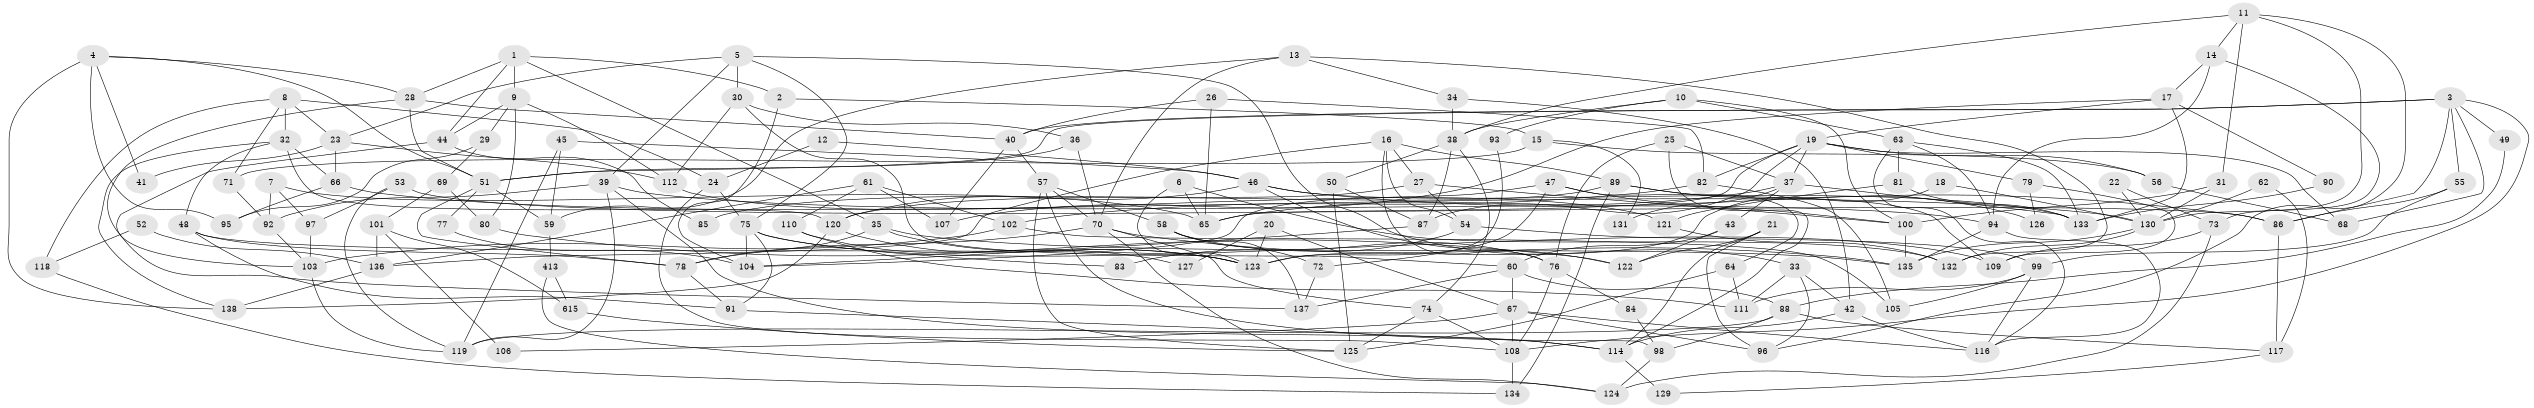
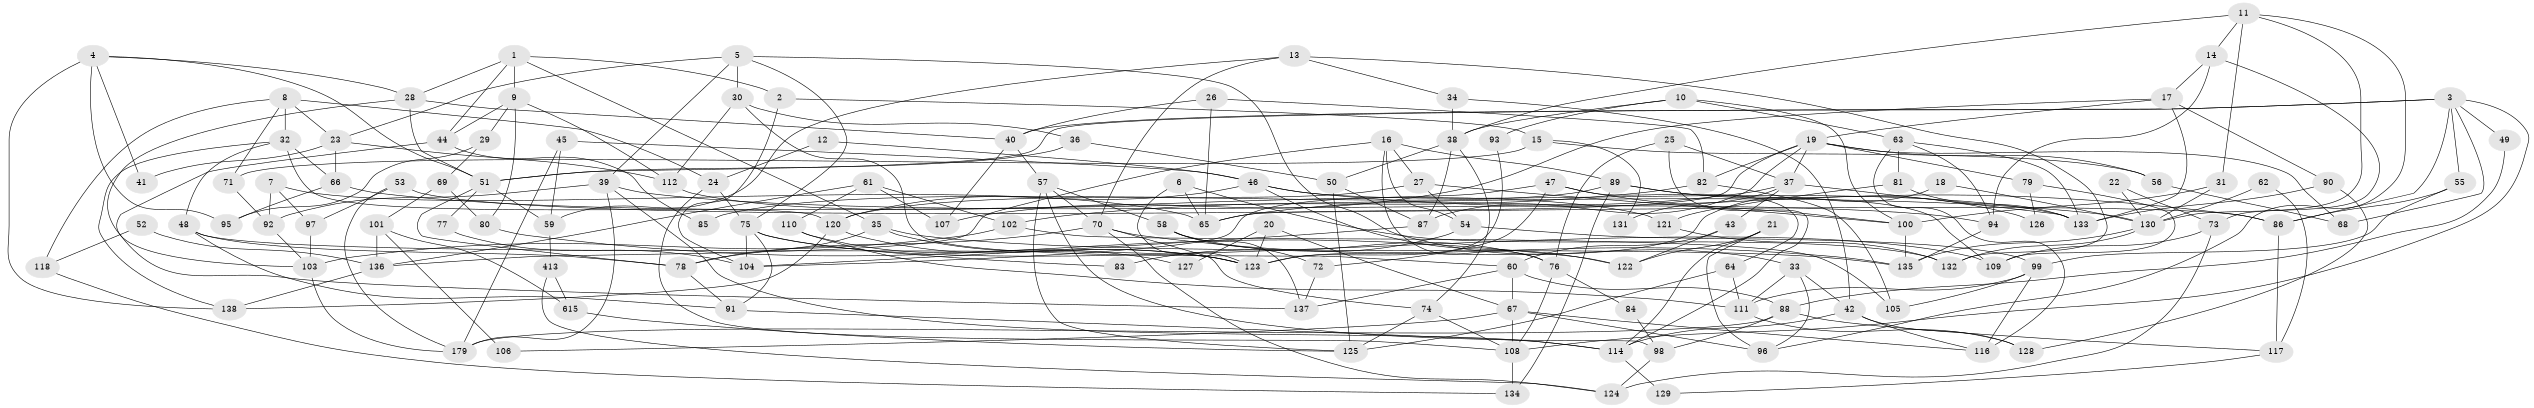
  graph {
    node [color=gray90 style=filled]
    1
    2
    9
    28
    35
    44
    15
    104
    29
    80
    112
    40
    51
    103
    123
    78
    135
    85
    137
    71
    56
    131
    3
    49
    55
    68
    86
    108
    107
    57
    88
    59
    77
    99
    117
    134
    4
    41
    95
    138
    5
    23
    30
    33
    39
    75
    66
    36
    60
    96
    42
    111
    92
    94
    114
-   119
+   119 [label=179]
    91
    83
    109
    6
    65
    132
    7
    97
    8
    24
    32
    118
    48
    120
    69
    122
    121
    10
    38
    63
    93
    100
    87
    50
    74
    133
    116
    81
    11
    14
    31
    130
    17
    73
    12
    46
    13
    34
    70
    n96 [label=413]
    124
    19
    90
    16
    27
    54
    76
    89
    136
    84
    126
    37
    79
    82
+   128
    18
    43
    102
    105
    20
    67
    127
    106
    21
    129
    22
    25
    26
    101
    125
    58
    98
    45
    47
    64
    72
    52
    53
    n135 [label=615]
    61
    110
    62
    1 -- 2
    1 -- 9
    1 -- 28
    1 -- 35
    1 -- 44
    2 -- 15
    2 -- 104
    9 -- 44
    9 -- 29
    9 -- 80
    9 -- 112
    28 -- 40
    28 -- 51
    28 -- 103
    35 -- 123
    35 -- 78
    35 -- 135
    44 -- 85
    44 -- 137
    15 -- 71
    15 -- 56
    15 -- 131
    29 -- 95
    29 -- 69
    80 -- 122
    112 -- 121
    40 -- 107
    40 -- 57
    51 -- 78
    51 -- 59
    51 -- 77
    103 -- 119
    78 -- 91
    71 -- 92
    56 -- 68
    3 -- 40
    3 -- 51
    3 -- 49
    3 -- 55
    3 -- 68
    3 -- 86
    3 -- 108
    49 -- 88
    55 -- 86
    55 -- 99
    86 -- 117
    108 -- 134
    57 -- 70
    57 -- 125
    57 -- 58
    57 -- 98
    88 -- 117
    88 -- 119
    88 -- 98
    59 -- n96
    77 -- 104
    99 -- 111
    99 -- 116
    99 -- 105
    117 -- 129
    4 -- 28
    4 -- 51
    4 -- 41
    4 -- 95
    4 -- 138
    5 -- 23
    5 -- 30
    5 -- 33
    5 -- 39
    5 -- 75
    23 -- 112
    23 -- 41
    23 -- 66
    30 -- 112
    30 -- 36
    30 -- 60
    33 -- 96
    33 -- 42
    33 -- 111
    39 -- 92
    39 -- 94
    39 -- 114
    39 -- 119
    75 -- 104
    75 -- 91
    75 -- 83
    75 -- 109
    66 -- 95
    66 -- 130
    36 -- 51
-   36 -- 70
+   36 -- 50
    60 -- 137
    60 -- 88
    60 -- 67
    42 -- 114
    42 -- 116
+   42 -- 128
+   111 -- 128
    92 -- 103
    94 -- 135
-   94 -- 116
    114 -- 129
    91 -- 114
    6 -- 123
    6 -- 65
    6 -- 132
    7 -- 92
    7 -- 65
    7 -- 97
    97 -- 103
    8 -- 71
    8 -- 23
    8 -- 24
    8 -- 32
    8 -- 118
    24 -- 108
    24 -- 75
    32 -- 138
    32 -- 66
    32 -- 48
    32 -- 120
    118 -- 134
    48 -- 123
    48 -- 78
    48 -- 91
    120 -- 123
    120 -- 138
    69 -- 80
    69 -- 101
    121 -- 132
    10 -- 38
    10 -- 63
    10 -- 93
    10 -- 100
    38 -- 87
    38 -- 50
    38 -- 74
    63 -- 94
    63 -- 133
    63 -- 116
    63 -- 81
    93 -- 123
    100 -- 135
    87 -- 104
    50 -- 87
    50 -- 125
    74 -- 108
    74 -- 125
    81 -- 121
    81 -- 133
    11 -- 96
    11 -- 38
    11 -- 14
    11 -- 31
    11 -- 130
    14 -- 94
    14 -- 17
    14 -- 73
    31 -- 100
    31 -- 130
    130 -- 135
    130 -- 132
    17 -- 107
    17 -- 133
    17 -- 19
    17 -- 90
    73 -- 109
    73 -- 124
    12 -- 24
    12 -- 46
    46 -- 86
    46 -- 120
    46 -- 122
    46 -- 133
    13 -- 59
    13 -- 132
    13 -- 34
    13 -- 70
    34 -- 42
    34 -- 38
    70 -- 78
    70 -- 135
    70 -- 74
    70 -- 124
    n96 -- 124
    n96 -- n135
    19 -- 56
    19 -- 68
    19 -- 65
    19 -- 87
    19 -- 37
    19 -- 79
    19 -- 82
    90 -- 133
+   90 -- 128
    16 -- 27
    16 -- 54
    16 -- 76
    16 -- 89
    16 -- 136
    27 -- 85
    27 -- 100
    27 -- 54
    54 -- 99
    54 -- 83
    76 -- 108
    76 -- 84
    89 -- 134
    89 -- 109
    89 -- 120
    89 -- 126
    136 -- 138
    84 -- 98
    37 -- 131
    37 -- 65
    37 -- 133
    37 -- 43
    79 -- 109
    79 -- 126
    82 -- 102
    82 -- 105
    18 -- 123
    18 -- 130
    43 -- 60
    43 -- 122
    102 -- 103
    102 -- 105
    20 -- 123
    20 -- 67
    20 -- 127
    67 -- 108
    67 -- 96
    67 -- 116
    67 -- 106
    21 -- 96
    21 -- 114
    21 -- 122
    22 -- 130
    22 -- 73
    25 -- 114
    25 -- 76
    25 -- 37
    26 -- 40
    26 -- 65
    26 -- 82
    101 -- 136
    101 -- 106
    101 -- n135
    58 -- 137
    58 -- 76
    58 -- 72
    98 -- 124
    45 -- 59
    45 -- 119
    45 -- 46
    47 -- 104
    47 -- 100
    47 -- 64
    47 -- 72
    64 -- 111
    64 -- 125
    72 -- 137
    52 -- 118
    52 -- 136
    53 -- 86
    53 -- 119
    53 -- 97
    n135 -- 125
    61 -- 107
    61 -- 136
    61 -- 102
    61 -- 110
    110 -- 111
    110 -- 127
    62 -- 117
    62 -- 130
  }
